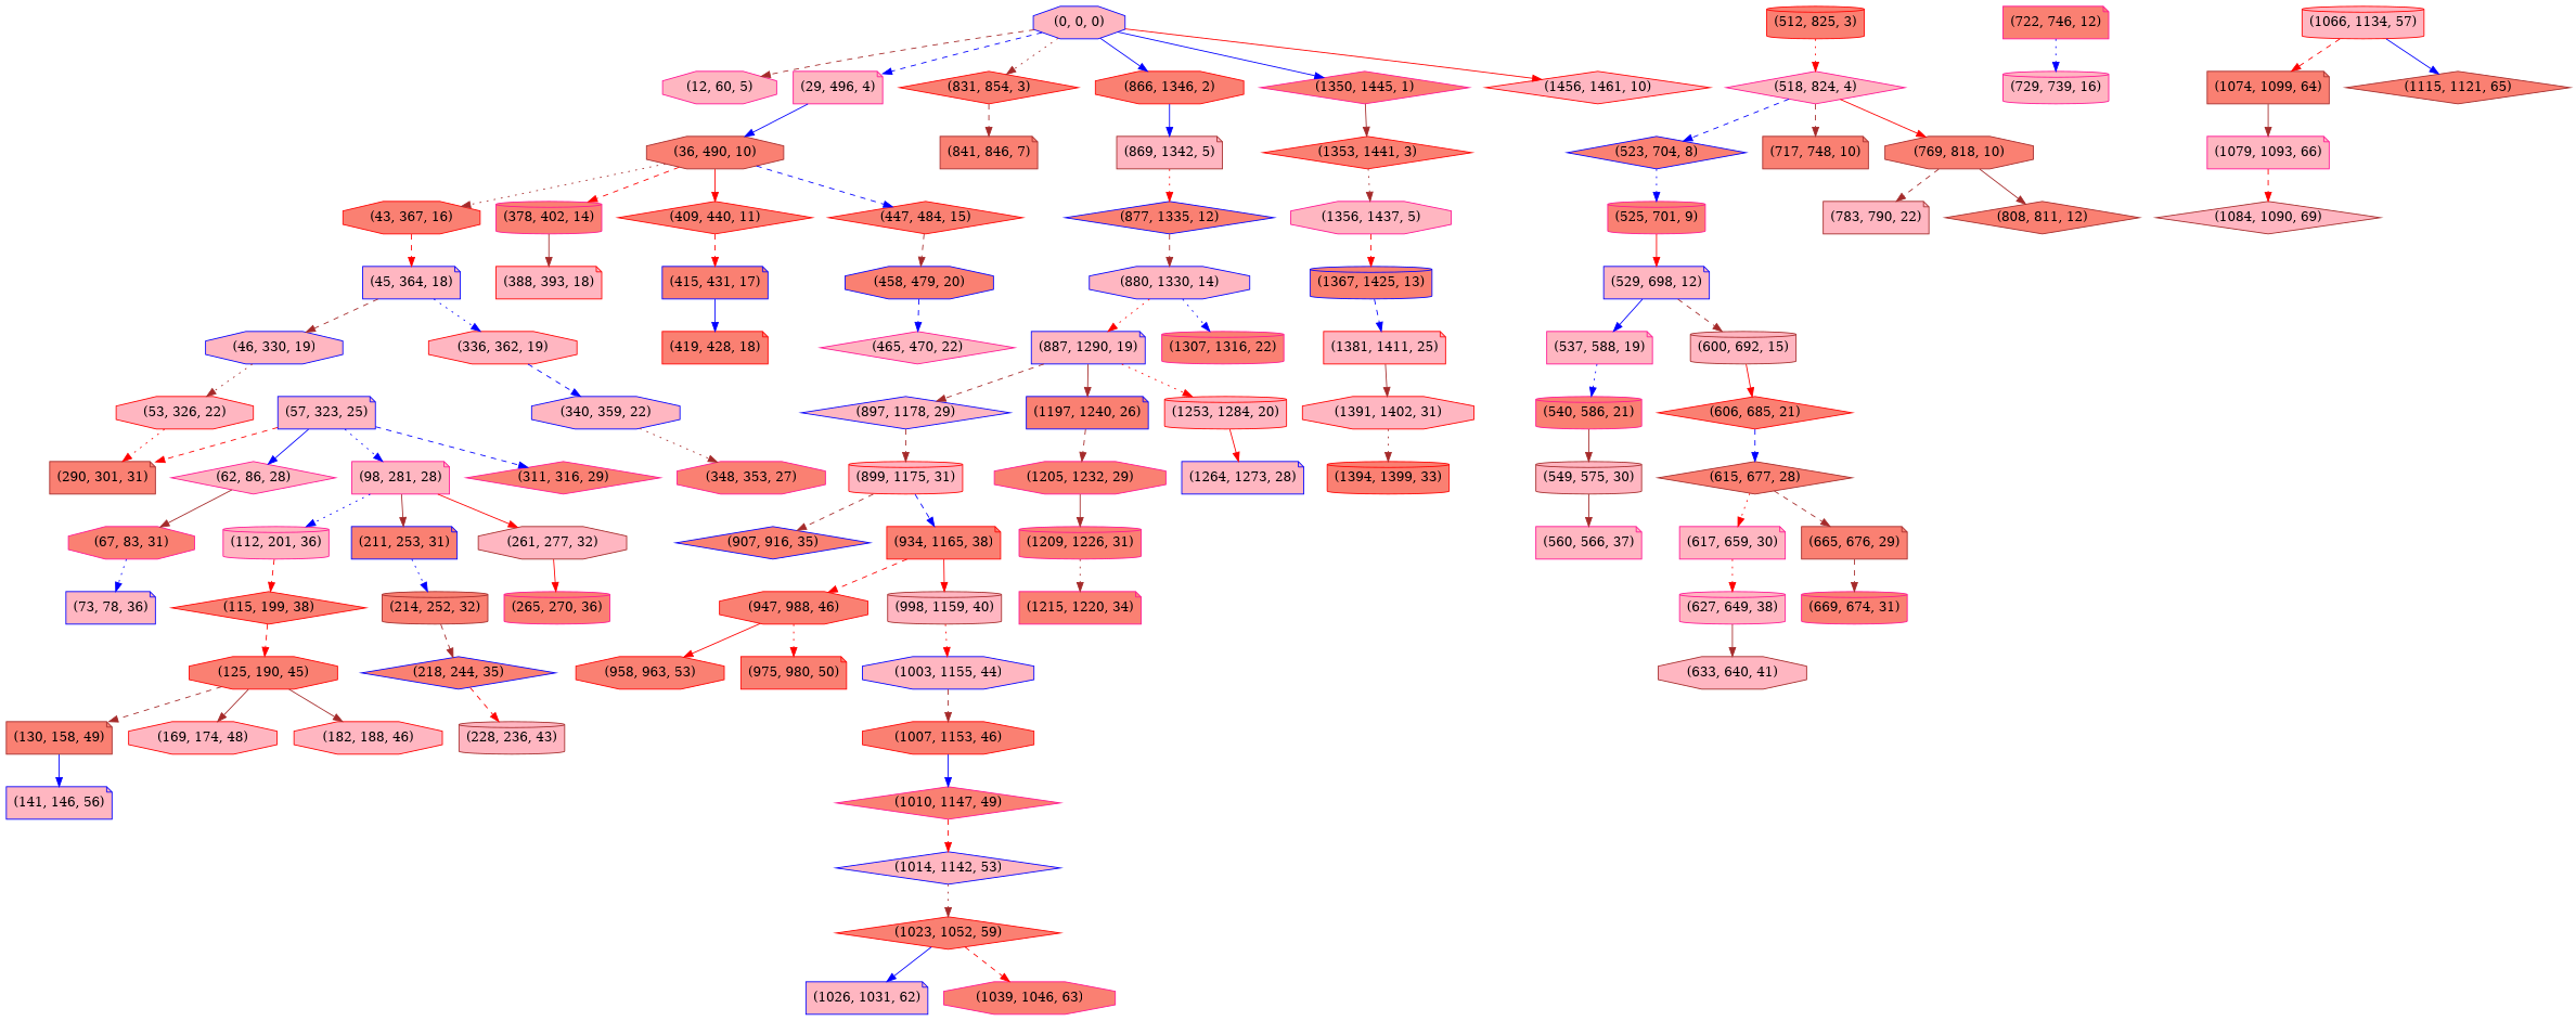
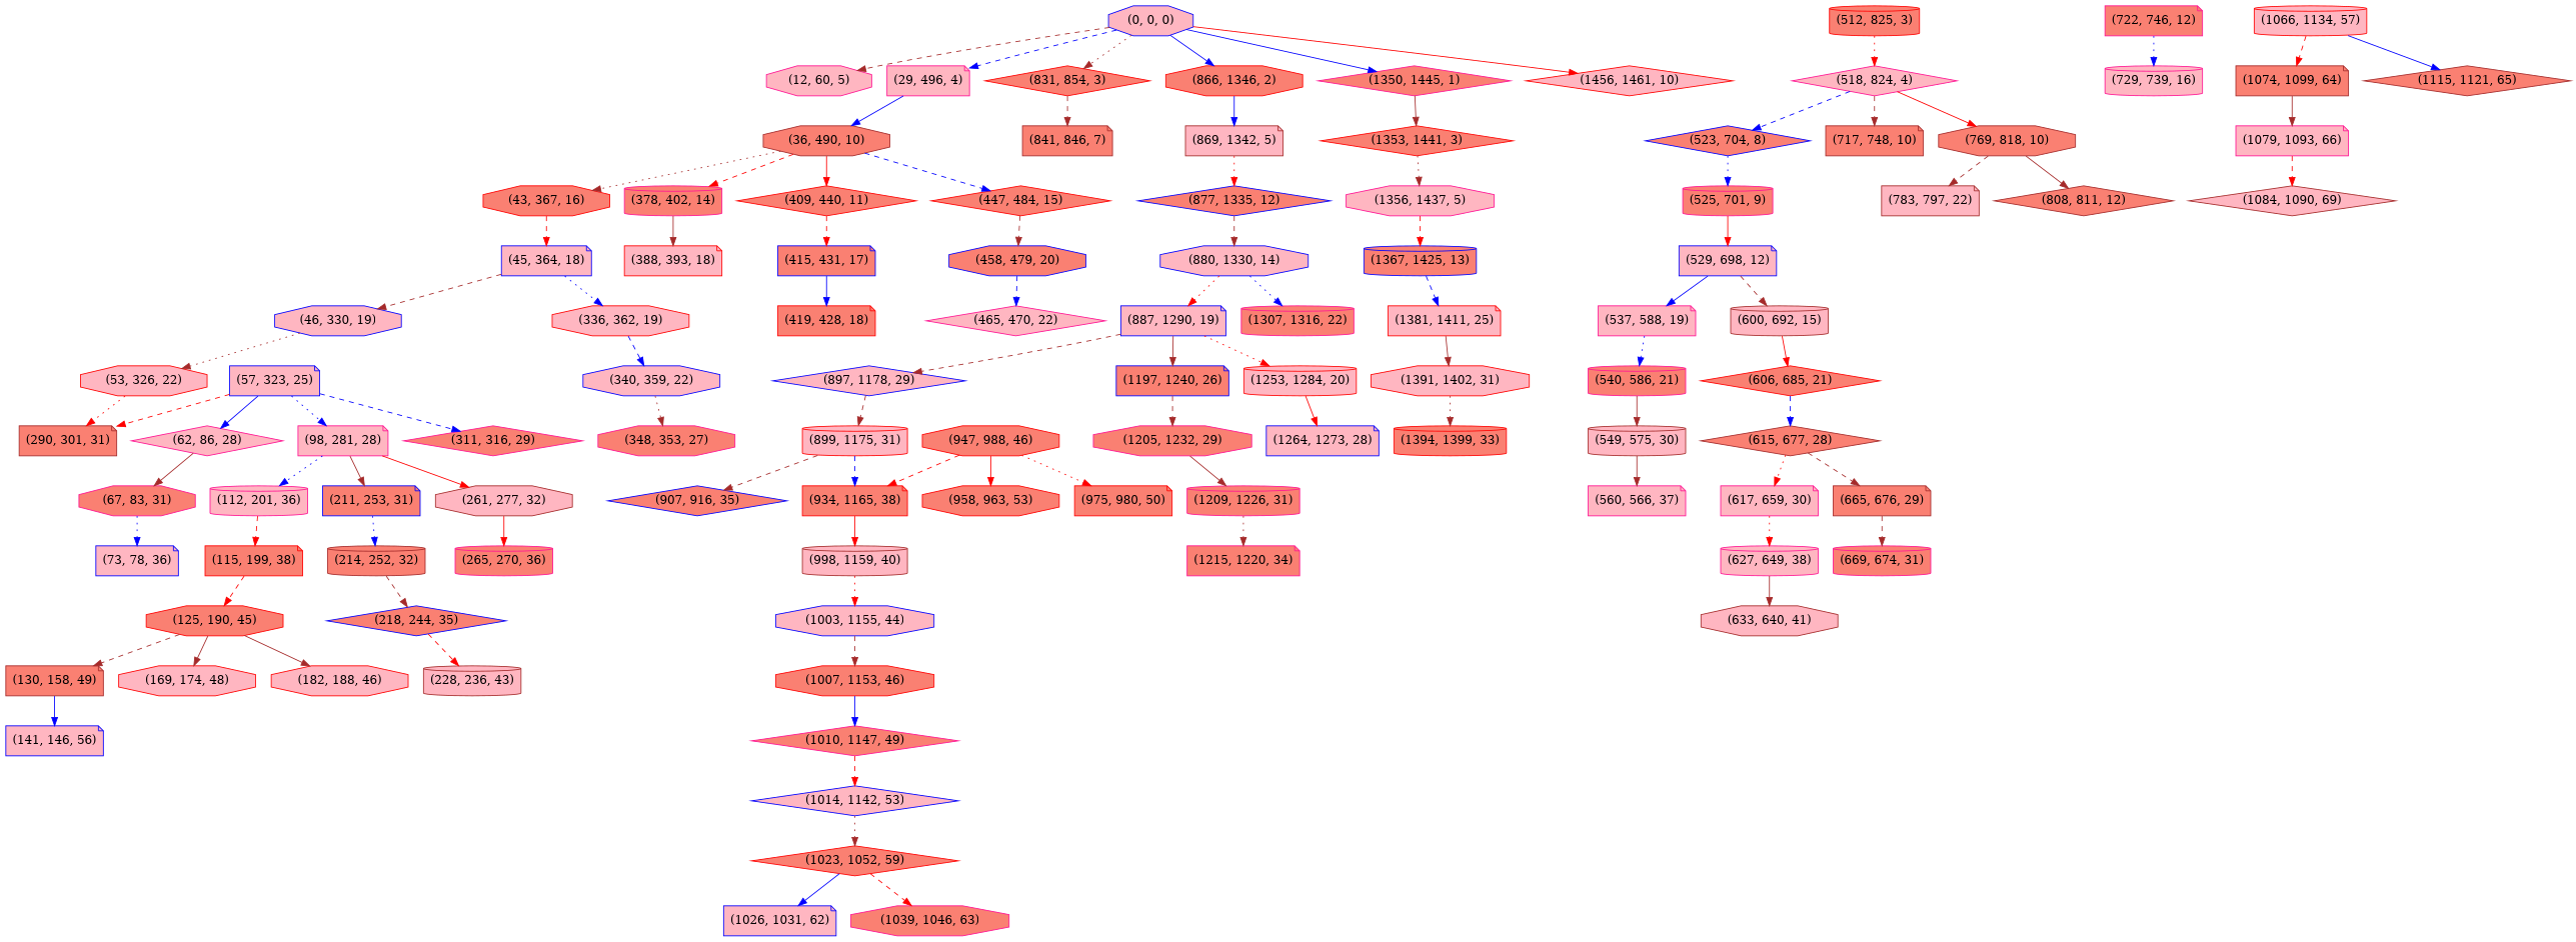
  digraph {
    node [color=deeppink fillcolor=salmon shape=note style=filled]
    edge [color=brown style=dashed]
    "(0, 0, 0)" [color=blue fillcolor=lightpink shape=octagon]
    n2 [fillcolor=lightpink label="(12, 60, 5)" shape=octagon]
    "(29, 496, 4)" [fillcolor=lightpink]
    "(831, 854, 3)" [color=red shape=diamond]
    "(866, 1346, 2)" [color=red shape=octagon]
    "(1350, 1445, 1)" [shape=diamond]
    "(1456, 1461, 10)" [color=red fillcolor=lightpink shape=diamond]
    "(36, 490, 10)" [color=brown shape=octagon]
    "(512, 825, 3)" [color=red shape=cylinder]
    "(518, 824, 4)" [fillcolor=lightpink shape=diamond]
    "(841, 846, 7)" [color=brown]
    "(869, 1342, 5)" [color=brown fillcolor=lightpink]
    "(1353, 1441, 3)" [color=red shape=diamond]
    "(43, 367, 16)" [color=red shape=octagon]
    "(378, 402, 14)" [shape=cylinder]
    "(409, 440, 11)" [color=red shape=diamond]
    "(447, 484, 15)" [color=red shape=diamond]
    "(45, 364, 18)" [color=blue fillcolor=lightpink]
    "(388, 393, 18)" [color=red fillcolor=lightpink]
    "(415, 431, 17)" [color=blue]
    "(458, 479, 20)" [color=blue shape=octagon]
    "(46, 330, 19)" [color=blue fillcolor=lightpink shape=octagon]
    "(336, 362, 19)" [color=red fillcolor=lightpink shape=octagon]
    "(53, 326, 22)" [color=red fillcolor=lightpink shape=octagon]
    "(340, 359, 22)" [color=blue fillcolor=lightpink shape=octagon]
    "(290, 301, 31)" [color=brown]
    "(57, 323, 25)" [color=blue fillcolor=lightpink]
    "(62, 86, 28)" [fillcolor=lightpink shape=diamond]
    "(98, 281, 28)" [fillcolor=lightpink]
    "(311, 316, 29)" [shape=diamond]
    "(67, 83, 31)" [shape=octagon]
    "(112, 201, 36)" [fillcolor=lightpink shape=cylinder]
    "(211, 253, 31)" [color=blue]
    "(261, 277, 32)" [color=brown fillcolor=lightpink shape=octagon]
    "(73, 78, 36)" [color=blue fillcolor=lightpink]
-   "(115, 199, 38)" [color=red shape=diamond]
+   "(115, 199, 38)" [color=red]
    "(214, 252, 32)" [color=brown shape=cylinder]
    "(265, 270, 36)" [shape=cylinder]
    "(125, 190, 45)" [color=red shape=octagon]
    "(130, 158, 49)" [color=brown]
    "(169, 174, 48)" [color=red fillcolor=lightpink shape=octagon]
    "(182, 188, 46)" [color=red fillcolor=lightpink shape=octagon]
    "(141, 146, 56)" [color=blue fillcolor=lightpink]
    "(218, 244, 35)" [color=blue shape=diamond]
    "(228, 236, 43)" [color=brown fillcolor=lightpink shape=cylinder]
    "(348, 353, 27)" [shape=octagon]
    "(419, 428, 18)" [color=red]
    "(465, 470, 22)" [fillcolor=lightpink shape=diamond]
    "(523, 704, 8)" [color=blue shape=diamond]
    "(717, 748, 10)" [color=brown]
    "(769, 818, 10)" [color=brown shape=octagon]
    "(525, 701, 9)" [shape=cylinder]
-   "(783, 790, 22)" [color=brown fillcolor=lightpink]
+   "(783, 790, 22)" [color=brown fillcolor=lightpink label="(783, 797, 22)"]
    n54 [color=brown label="(808, 811, 12)" shape=diamond]
    "(529, 698, 12)" [color=blue fillcolor=lightpink]
    "(537, 588, 19)" [fillcolor=lightpink]
    "(600, 692, 15)" [color=brown fillcolor=lightpink shape=cylinder]
    "(540, 586, 21)" [shape=cylinder]
    "(606, 685, 21)" [color=red shape=diamond]
    "(549, 575, 30)" [color=brown fillcolor=lightpink shape=cylinder]
    "(560, 566, 37)" [fillcolor=lightpink]
    "(615, 677, 28)" [color=brown shape=diamond]
    "(617, 659, 30)" [fillcolor=lightpink]
    "(665, 676, 29)" [color=brown]
    "(627, 649, 38)" [fillcolor=lightpink shape=cylinder]
    "(669, 674, 31)" [shape=cylinder]
    "(633, 640, 41)" [color=brown fillcolor=lightpink shape=octagon]
    "(729, 739, 16)" [fillcolor=lightpink shape=cylinder]
    "(722, 746, 12)"
    "(877, 1335, 12)" [color=blue shape=diamond]
    "(880, 1330, 14)" [color=blue fillcolor=lightpink shape=octagon]
    "(887, 1290, 19)" [color=blue fillcolor=lightpink]
    "(1307, 1316, 22)" [shape=cylinder]
    "(897, 1178, 29)" [color=blue fillcolor=lightpink shape=diamond]
    "(1197, 1240, 26)" [color=blue]
    "(1253, 1284, 20)" [color=red fillcolor=lightpink shape=cylinder]
    "(899, 1175, 31)" [color=red fillcolor=lightpink shape=cylinder]
    "(1205, 1232, 29)" [shape=octagon]
    "(1264, 1273, 28)" [color=blue fillcolor=lightpink]
    "(907, 916, 35)" [color=blue shape=diamond]
    "(934, 1165, 38)" [color=red]
    "(947, 988, 46)" [color=red shape=octagon]
    "(998, 1159, 40)" [color=brown fillcolor=lightpink shape=cylinder]
    "(958, 963, 53)" [color=red shape=octagon]
    "(975, 980, 50)" [color=red]
    "(1003, 1155, 44)" [color=blue fillcolor=lightpink shape=octagon]
    "(1007, 1153, 46)" [color=red shape=octagon]
    "(1010, 1147, 49)" [shape=diamond]
    "(1014, 1142, 53)" [color=blue fillcolor=lightpink shape=diamond]
    "(1023, 1052, 59)" [color=red shape=diamond]
    "(1026, 1031, 62)" [color=blue fillcolor=lightpink]
    "(1039, 1046, 63)" [shape=octagon]
    "(1066, 1134, 57)" [color=red fillcolor=lightpink shape=cylinder]
    "(1074, 1099, 64)" [color=brown]
    "(1115, 1121, 65)" [color=brown shape=diamond]
    "(1079, 1093, 66)" [fillcolor=lightpink]
    "(1084, 1090, 69)" [color=brown fillcolor=lightpink shape=diamond]
    "(1209, 1226, 31)" [shape=cylinder]
    "(1215, 1220, 34)"
    "(1356, 1437, 5)" [fillcolor=lightpink shape=octagon]
    "(1367, 1425, 13)" [color=blue shape=cylinder]
    "(1381, 1411, 25)" [color=red fillcolor=lightpink]
    "(1391, 1402, 31)" [color=red fillcolor=lightpink shape=octagon]
    "(1394, 1399, 33)" [color=red shape=cylinder]
    "(0, 0, 0)" -> n2
    "(0, 0, 0)" -> "(29, 496, 4)" [color=blue]
    "(0, 0, 0)" -> "(831, 854, 3)" [style=dotted]
    "(0, 0, 0)" -> "(866, 1346, 2)" [color=blue style=solid]
    "(0, 0, 0)" -> "(1350, 1445, 1)" [color=blue style=solid]
    "(0, 0, 0)" -> "(1456, 1461, 10)" [color=red style=solid]
    "(29, 496, 4)" -> "(36, 490, 10)" [color=blue style=solid]
    "(831, 854, 3)" -> "(841, 846, 7)"
    "(866, 1346, 2)" -> "(869, 1342, 5)" [color=blue style=solid]
    "(1350, 1445, 1)" -> "(1353, 1441, 3)" [style=solid]
    "(36, 490, 10)" -> "(43, 367, 16)" [style=dotted]
    "(36, 490, 10)" -> "(378, 402, 14)" [color=red]
    "(36, 490, 10)" -> "(409, 440, 11)" [color=red style=solid]
    "(36, 490, 10)" -> "(447, 484, 15)" [color=blue]
    "(512, 825, 3)" -> "(518, 824, 4)" [color=red style=dotted]
    "(518, 824, 4)" -> "(523, 704, 8)" [color=blue]
    "(518, 824, 4)" -> "(717, 748, 10)"
    "(518, 824, 4)" -> "(769, 818, 10)" [color=red style=solid]
    "(869, 1342, 5)" -> "(877, 1335, 12)" [color=red style=dotted]
    "(1353, 1441, 3)" -> "(1356, 1437, 5)" [style=dotted]
    "(43, 367, 16)" -> "(45, 364, 18)" [color=red]
    "(378, 402, 14)" -> "(388, 393, 18)" [style=solid]
    "(409, 440, 11)" -> "(415, 431, 17)" [color=red]
    "(447, 484, 15)" -> "(458, 479, 20)"
    "(45, 364, 18)" -> "(46, 330, 19)"
    "(45, 364, 18)" -> "(336, 362, 19)" [color=blue style=dotted]
    "(415, 431, 17)" -> "(419, 428, 18)" [color=blue style=solid]
    "(458, 479, 20)" -> "(465, 470, 22)" [color=blue]
    "(46, 330, 19)" -> "(53, 326, 22)" [style=dotted]
    "(336, 362, 19)" -> "(340, 359, 22)" [color=blue]
    "(53, 326, 22)" -> "(290, 301, 31)" [color=red style=dotted]
    "(340, 359, 22)" -> "(348, 353, 27)" [style=dotted]
    "(57, 323, 25)" -> "(290, 301, 31)" [color=red]
    "(57, 323, 25)" -> "(62, 86, 28)" [color=blue style=solid]
    "(57, 323, 25)" -> "(98, 281, 28)" [color=blue style=dotted]
    "(57, 323, 25)" -> "(311, 316, 29)" [color=blue]
    "(62, 86, 28)" -> "(67, 83, 31)" [style=solid]
    "(98, 281, 28)" -> "(112, 201, 36)" [color=blue style=dotted]
    "(98, 281, 28)" -> "(211, 253, 31)" [style=solid]
    "(98, 281, 28)" -> "(261, 277, 32)" [color=red style=solid]
    "(67, 83, 31)" -> "(73, 78, 36)" [color=blue style=dotted]
    "(112, 201, 36)" -> "(115, 199, 38)" [color=red]
    "(211, 253, 31)" -> "(214, 252, 32)" [color=blue style=dotted]
    "(261, 277, 32)" -> "(265, 270, 36)" [color=red style=solid]
    "(115, 199, 38)" -> "(125, 190, 45)" [color=red]
    "(214, 252, 32)" -> "(218, 244, 35)"
    "(125, 190, 45)" -> "(130, 158, 49)"
    "(125, 190, 45)" -> "(169, 174, 48)" [style=solid]
    "(125, 190, 45)" -> "(182, 188, 46)" [style=solid]
    "(130, 158, 49)" -> "(141, 146, 56)" [color=blue style=solid]
    "(218, 244, 35)" -> "(228, 236, 43)" [color=red]
    "(523, 704, 8)" -> "(525, 701, 9)" [color=blue style=dotted]
    "(769, 818, 10)" -> "(783, 790, 22)"
    "(769, 818, 10)" -> n54 [style=solid]
    "(525, 701, 9)" -> "(529, 698, 12)" [color=red style=solid]
    "(529, 698, 12)" -> "(537, 588, 19)" [color=blue style=solid]
    "(529, 698, 12)" -> "(600, 692, 15)"
    "(537, 588, 19)" -> "(540, 586, 21)" [color=blue style=dotted]
    "(600, 692, 15)" -> "(606, 685, 21)" [color=red style=solid]
    "(540, 586, 21)" -> "(549, 575, 30)" [style=solid]
    "(606, 685, 21)" -> "(615, 677, 28)" [color=blue]
    "(549, 575, 30)" -> "(560, 566, 37)" [style=solid]
    "(615, 677, 28)" -> "(617, 659, 30)" [color=red style=dotted]
    "(615, 677, 28)" -> "(665, 676, 29)"
    "(617, 659, 30)" -> "(627, 649, 38)" [color=red style=dotted]
    "(665, 676, 29)" -> "(669, 674, 31)"
    "(627, 649, 38)" -> "(633, 640, 41)" [style=solid]
    "(722, 746, 12)" -> "(729, 739, 16)" [color=blue style=dotted]
    "(877, 1335, 12)" -> "(880, 1330, 14)"
    "(880, 1330, 14)" -> "(887, 1290, 19)" [color=red style=dotted]
    "(880, 1330, 14)" -> "(1307, 1316, 22)" [color=blue style=dotted]
    "(887, 1290, 19)" -> "(897, 1178, 29)"
    "(887, 1290, 19)" -> "(1197, 1240, 26)" [style=solid]
    "(887, 1290, 19)" -> "(1253, 1284, 20)" [color=red style=dotted]
    "(897, 1178, 29)" -> "(899, 1175, 31)"
    "(1197, 1240, 26)" -> "(1205, 1232, 29)"
    "(1253, 1284, 20)" -> "(1264, 1273, 28)" [color=red style=solid]
    "(899, 1175, 31)" -> "(907, 916, 35)"
    "(899, 1175, 31)" -> "(934, 1165, 38)" [color=blue]
    "(1205, 1232, 29)" -> "(1209, 1226, 31)" [style=solid]
-   "(934, 1165, 38)" -> "(947, 988, 46)" [color=red]
+   "(947, 988, 46)" -> "(934, 1165, 38)" [color=red]
    "(934, 1165, 38)" -> "(998, 1159, 40)" [color=red style=solid]
    "(947, 988, 46)" -> "(958, 963, 53)" [color=red style=solid]
    "(947, 988, 46)" -> "(975, 980, 50)" [color=red style=dotted]
    "(998, 1159, 40)" -> "(1003, 1155, 44)" [color=red style=dotted]
    "(1003, 1155, 44)" -> "(1007, 1153, 46)"
    "(1007, 1153, 46)" -> "(1010, 1147, 49)" [color=blue style=solid]
    "(1010, 1147, 49)" -> "(1014, 1142, 53)" [color=red]
    "(1014, 1142, 53)" -> "(1023, 1052, 59)" [style=dotted]
    "(1023, 1052, 59)" -> "(1026, 1031, 62)" [color=blue style=solid]
    "(1023, 1052, 59)" -> "(1039, 1046, 63)" [color=red]
    "(1066, 1134, 57)" -> "(1074, 1099, 64)" [color=red]
    "(1066, 1134, 57)" -> "(1115, 1121, 65)" [color=blue style=solid]
    "(1074, 1099, 64)" -> "(1079, 1093, 66)" [style=solid]
    "(1079, 1093, 66)" -> "(1084, 1090, 69)" [color=red]
    "(1209, 1226, 31)" -> "(1215, 1220, 34)" [style=dotted]
    "(1356, 1437, 5)" -> "(1367, 1425, 13)" [color=red]
    "(1367, 1425, 13)" -> "(1381, 1411, 25)" [color=blue]
    "(1381, 1411, 25)" -> "(1391, 1402, 31)" [style=solid]
    "(1391, 1402, 31)" -> "(1394, 1399, 33)" [style=dotted]
  }
